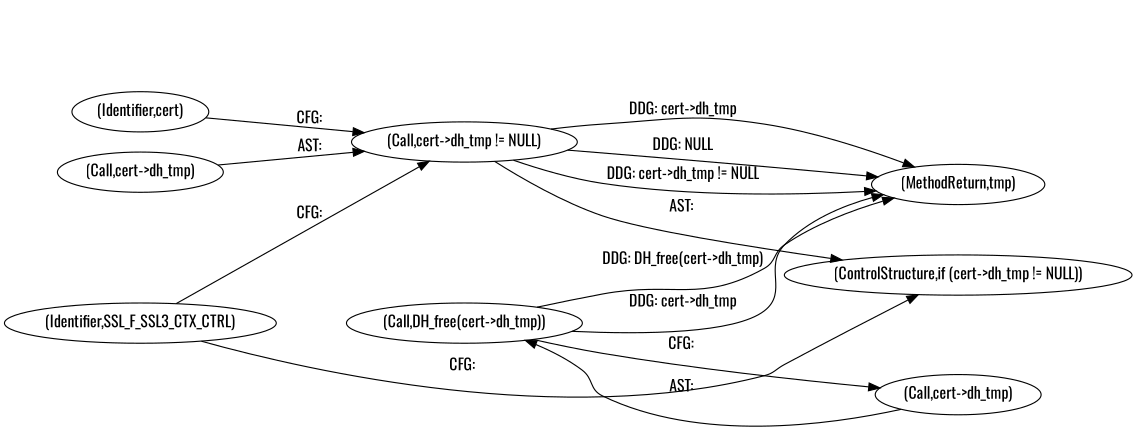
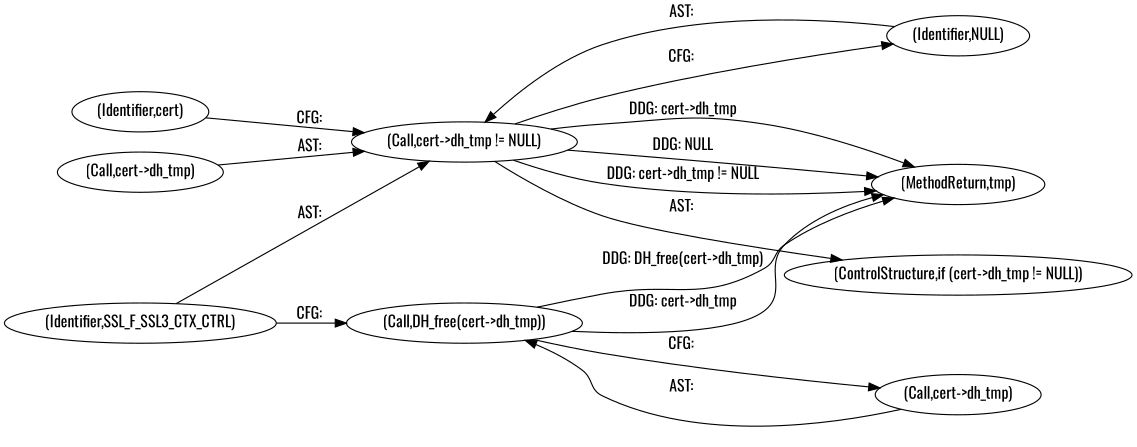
  digraph {
    fontname=Oswald
    rankdir=LR
    node [fontname=Oswald]
    edge [fontname=Oswald]
    n1 [label="(Call,cert->dh_tmp != NULL)"]
    n2 [label="(MethodReturn,tmp)"]
    n3 [label="(ControlStructure,if (cert->dh_tmp != NULL))"]
+   n4 [label="(Identifier,NULL)"]
    n5 [label="(Call,DH_free(cert->dh_tmp))"]
    n6 [label="(Call,cert->dh_tmp)"]
    n7 [label="(Call,cert->dh_tmp)"]
    n8 [label="(Identifier,SSL_F_SSL3_CTX_CTRL)"]
    n9 [label="(Identifier,cert)"]
    n1 -> n2 [label="DDG: cert->dh_tmp != NULL"]
    n1 -> n2 [label="DDG: cert->dh_tmp"]
    n1 -> n2 [label="DDG: NULL"]
    n1 -> n3 [label="AST: "]
+   n1 -> n4 [label="CFG: "]
+   n4 -> n1 [label="AST: "]
    n5 -> n2 [label="DDG: cert->dh_tmp"]
    n5 -> n2 [label="DDG: DH_free(cert->dh_tmp)"]
    n5 -> n6 [label="CFG: "]
    n6 -> n5 [label="AST: "]
    n7 -> n1 [label="AST: "]
-   n8 -> n1 [label="CFG: "]
-   n8 -> n3 [label="CFG: "]
+   n8 -> n1 [label="AST: "]
+   n8 -> n5 [label="CFG: "]
    n9 -> n1 [label="CFG: "]
  }
